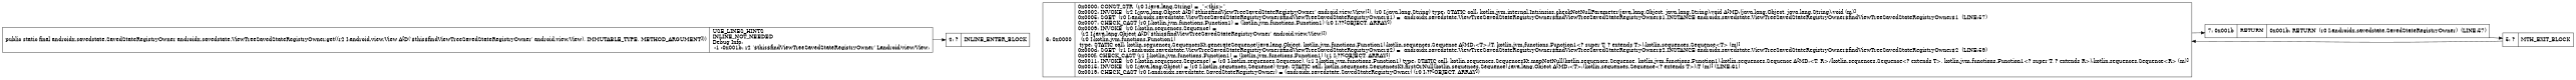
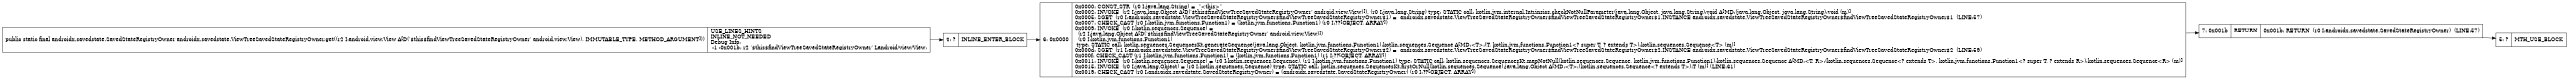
  digraph {
    rankdir=LR
    node [shape=record]
    n1 [label="{4\:\ ?|INLINE_ENTER_BLOCK\l}"]
    n2 [label="{6\:\ 0x0000|0x0000: CONST_STR  (r0 I:java.lang.String) =  \"\<this\>\" \l0x0002: INVOKE  (r2 I:java.lang.Object A[D('$this$findViewTreeSavedStateRegistryOwner' android.view.View)]), (r0 I:java.lang.String) type: STATIC call: kotlin.jvm.internal.Intrinsics.checkNotNullParameter(java.lang.Object, java.lang.String):void A[MD:(java.lang.Object, java.lang.String):void (m)]\l0x0005: SGET  (r0 I:androidx.savedstate.ViewTreeSavedStateRegistryOwner$findViewTreeSavedStateRegistryOwner$1) =  androidx.savedstate.ViewTreeSavedStateRegistryOwner$findViewTreeSavedStateRegistryOwner$1.INSTANCE androidx.savedstate.ViewTreeSavedStateRegistryOwner$findViewTreeSavedStateRegistryOwner$1  (LINE:57)\l0x0007: CHECK_CAST (r0 I:kotlin.jvm.functions.Function1) = (kotlin.jvm.functions.Function1) (r0 I:??[OBJECT, ARRAY]) \l0x0009: INVOKE  (r0 I:kotlin.sequences.Sequence) = \l  (r2 I:java.lang.Object A[D('$this$findViewTreeSavedStateRegistryOwner' android.view.View)])\l  (r0 I:kotlin.jvm.functions.Function1)\l type: STATIC call: kotlin.sequences.SequencesKt.generateSequence(java.lang.Object, kotlin.jvm.functions.Function1):kotlin.sequences.Sequence A[MD:\<T\>:(T, kotlin.jvm.functions.Function1\<? super T, ? extends T\>):kotlin.sequences.Sequence\<T\> (m)]\l0x000d: SGET  (r1 I:androidx.savedstate.ViewTreeSavedStateRegistryOwner$findViewTreeSavedStateRegistryOwner$2) =  androidx.savedstate.ViewTreeSavedStateRegistryOwner$findViewTreeSavedStateRegistryOwner$2.INSTANCE androidx.savedstate.ViewTreeSavedStateRegistryOwner$findViewTreeSavedStateRegistryOwner$2  (LINE:59)\l0x000f: CHECK_CAST (r1 I:kotlin.jvm.functions.Function1) = (kotlin.jvm.functions.Function1) (r1 I:??[OBJECT, ARRAY]) \l0x0011: INVOKE  (r0 I:kotlin.sequences.Sequence) = (r0 I:kotlin.sequences.Sequence), (r1 I:kotlin.jvm.functions.Function1) type: STATIC call: kotlin.sequences.SequencesKt.mapNotNull(kotlin.sequences.Sequence, kotlin.jvm.functions.Function1):kotlin.sequences.Sequence A[MD:\<T, R\>:(kotlin.sequences.Sequence\<? extends T\>, kotlin.jvm.functions.Function1\<? super T, ? extends R\>):kotlin.sequences.Sequence\<R\> (m)]\l0x0015: INVOKE  (r0 I:java.lang.Object) = (r0 I:kotlin.sequences.Sequence) type: STATIC call: kotlin.sequences.SequencesKt.firstOrNull(kotlin.sequences.Sequence):java.lang.Object A[MD:\<T\>:(kotlin.sequences.Sequence\<? extends T\>):T (m)] (LINE:61)\l0x0019: CHECK_CAST (r0 I:androidx.savedstate.SavedStateRegistryOwner) = (androidx.savedstate.SavedStateRegistryOwner) (r0 I:??[OBJECT, ARRAY]) \l}"]
    n3 [label="{7\:\ 0x001b|RETURN\l|0x001b: RETURN  (r0 I:androidx.savedstate.SavedStateRegistryOwner)  (LINE:57)\l}"]
-   n4 [label="{5\:\ ?|MTH_EXIT_BLOCK\l}"]
+   n4 [label="{5\:\ ?|MTH_USE_BLOCK\l}"]
    n5 [label="{public static final androidx.savedstate.SavedStateRegistryOwner androidx.savedstate.ViewTreeSavedStateRegistryOwner.get((r2 I:android.view.View A[D('$this$findViewTreeSavedStateRegistryOwner' android.view.View), IMMUTABLE_TYPE, METHOD_ARGUMENT]))  | USE_LINES_HINTS\lINLINE_NOT_NEEDED\lDebug Info:\l  \-1 \-0x001b: r2 '$this$findViewTreeSavedStateRegistryOwner' Landroid\/view\/View;\l}"]
-   n4 -> n2
+   n1 -> n2
    n2 -> n3
    n3 -> n4
    n5 -> n1
  }
